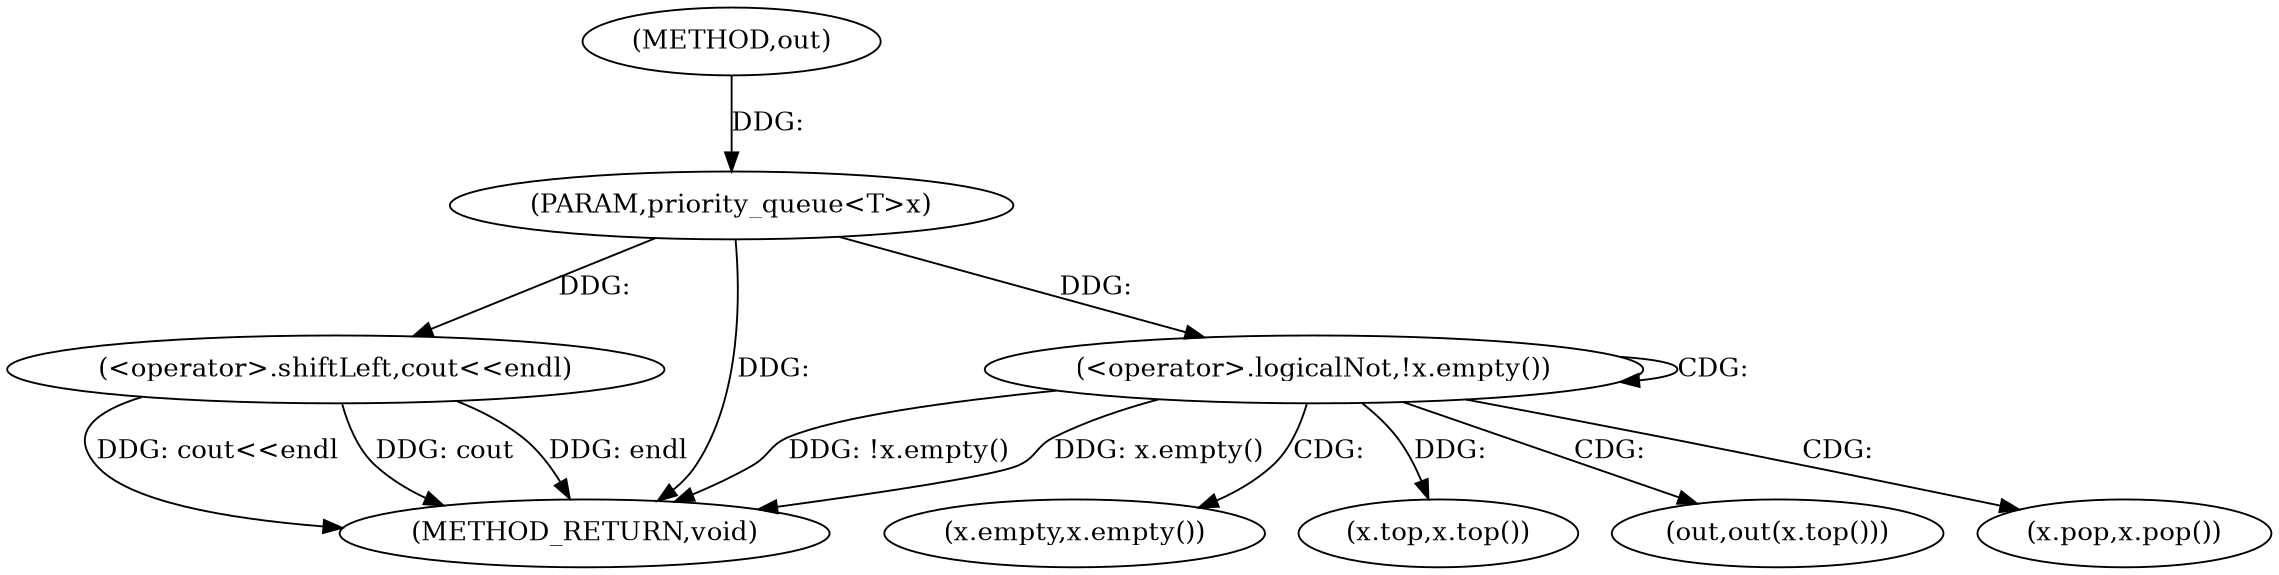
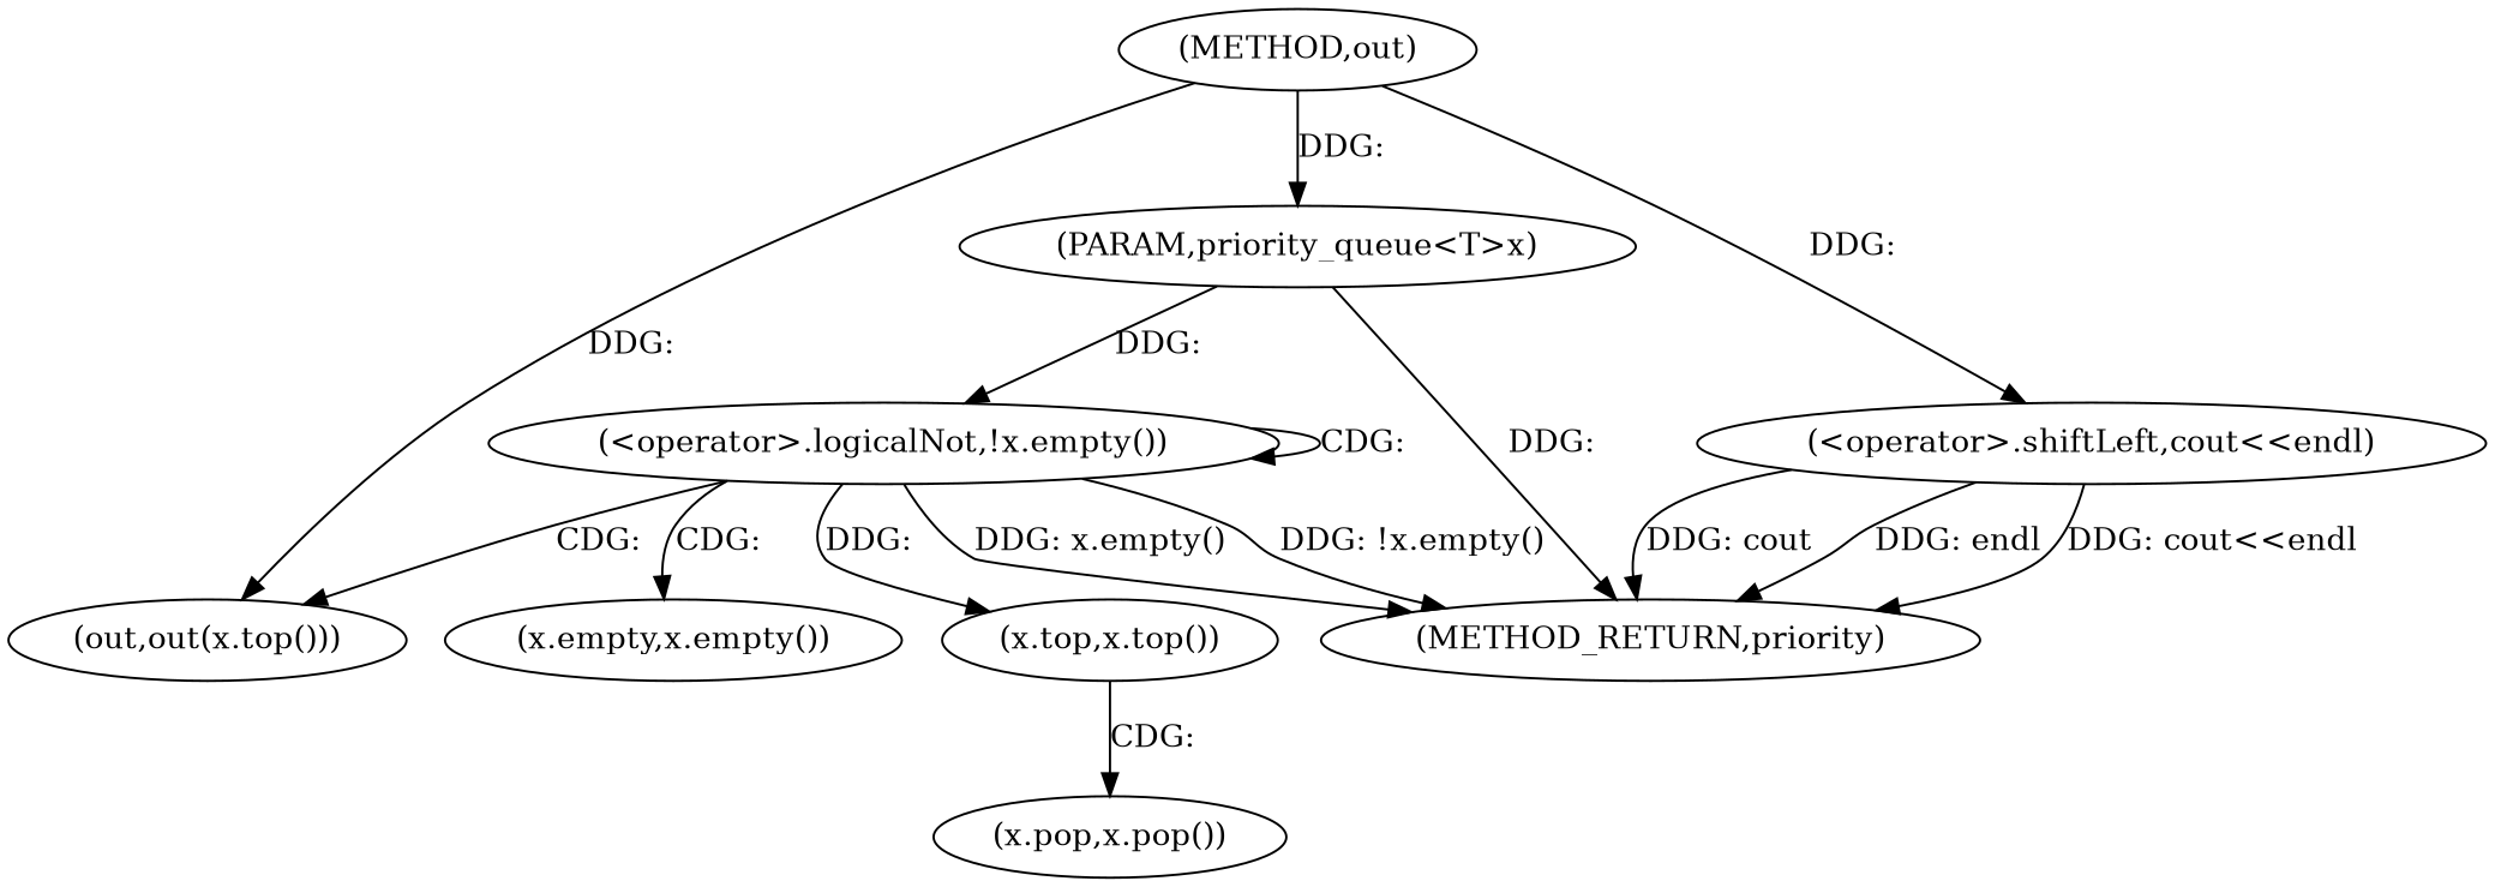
  digraph {
    n1 [label="(METHOD,out)"]
    n2 [label="(PARAM,priority_queue<T>x)"]
    n3 [label="(<operator>.shiftLeft,cout<<endl)"]
    n4 [label="(out,out(x.top()))"]
    n5 [label="(<operator>.logicalNot,!x.empty())"]
-   n6 [label="(METHOD_RETURN,void)"]
+   n6 [label="(METHOD_RETURN,priority)"]
    n7 [label="(x.pop,x.pop())"]
    n8 [label="(x.empty,x.empty())"]
    n9 [label="(x.top,x.top())"]
    n1 -> n2 [label="DDG: "]
-   n2 -> n3 [label="DDG: "]
+   n1 -> n3 [label="DDG: "]
+   n1 -> n4 [label="DDG: "]
    n2 -> n5 [label="DDG: "]
    n2 -> n6 [label="DDG: "]
    n3 -> n6 [label="DDG: endl"]
    n3 -> n6 [label="DDG: cout<<endl"]
    n3 -> n6 [label="DDG: cout"]
    n5 -> n4 [label="CDG: "]
    n5 -> n5 [label="CDG: "]
    n5 -> n6 [label="DDG: x.empty()"]
    n5 -> n6 [label="DDG: !x.empty()"]
-   n5 -> n7 [label="CDG: "]
+   n9 -> n7 [label="CDG: "]
    n5 -> n8 [label="CDG: "]
    n5 -> n9 [label="DDG: "]
  }
